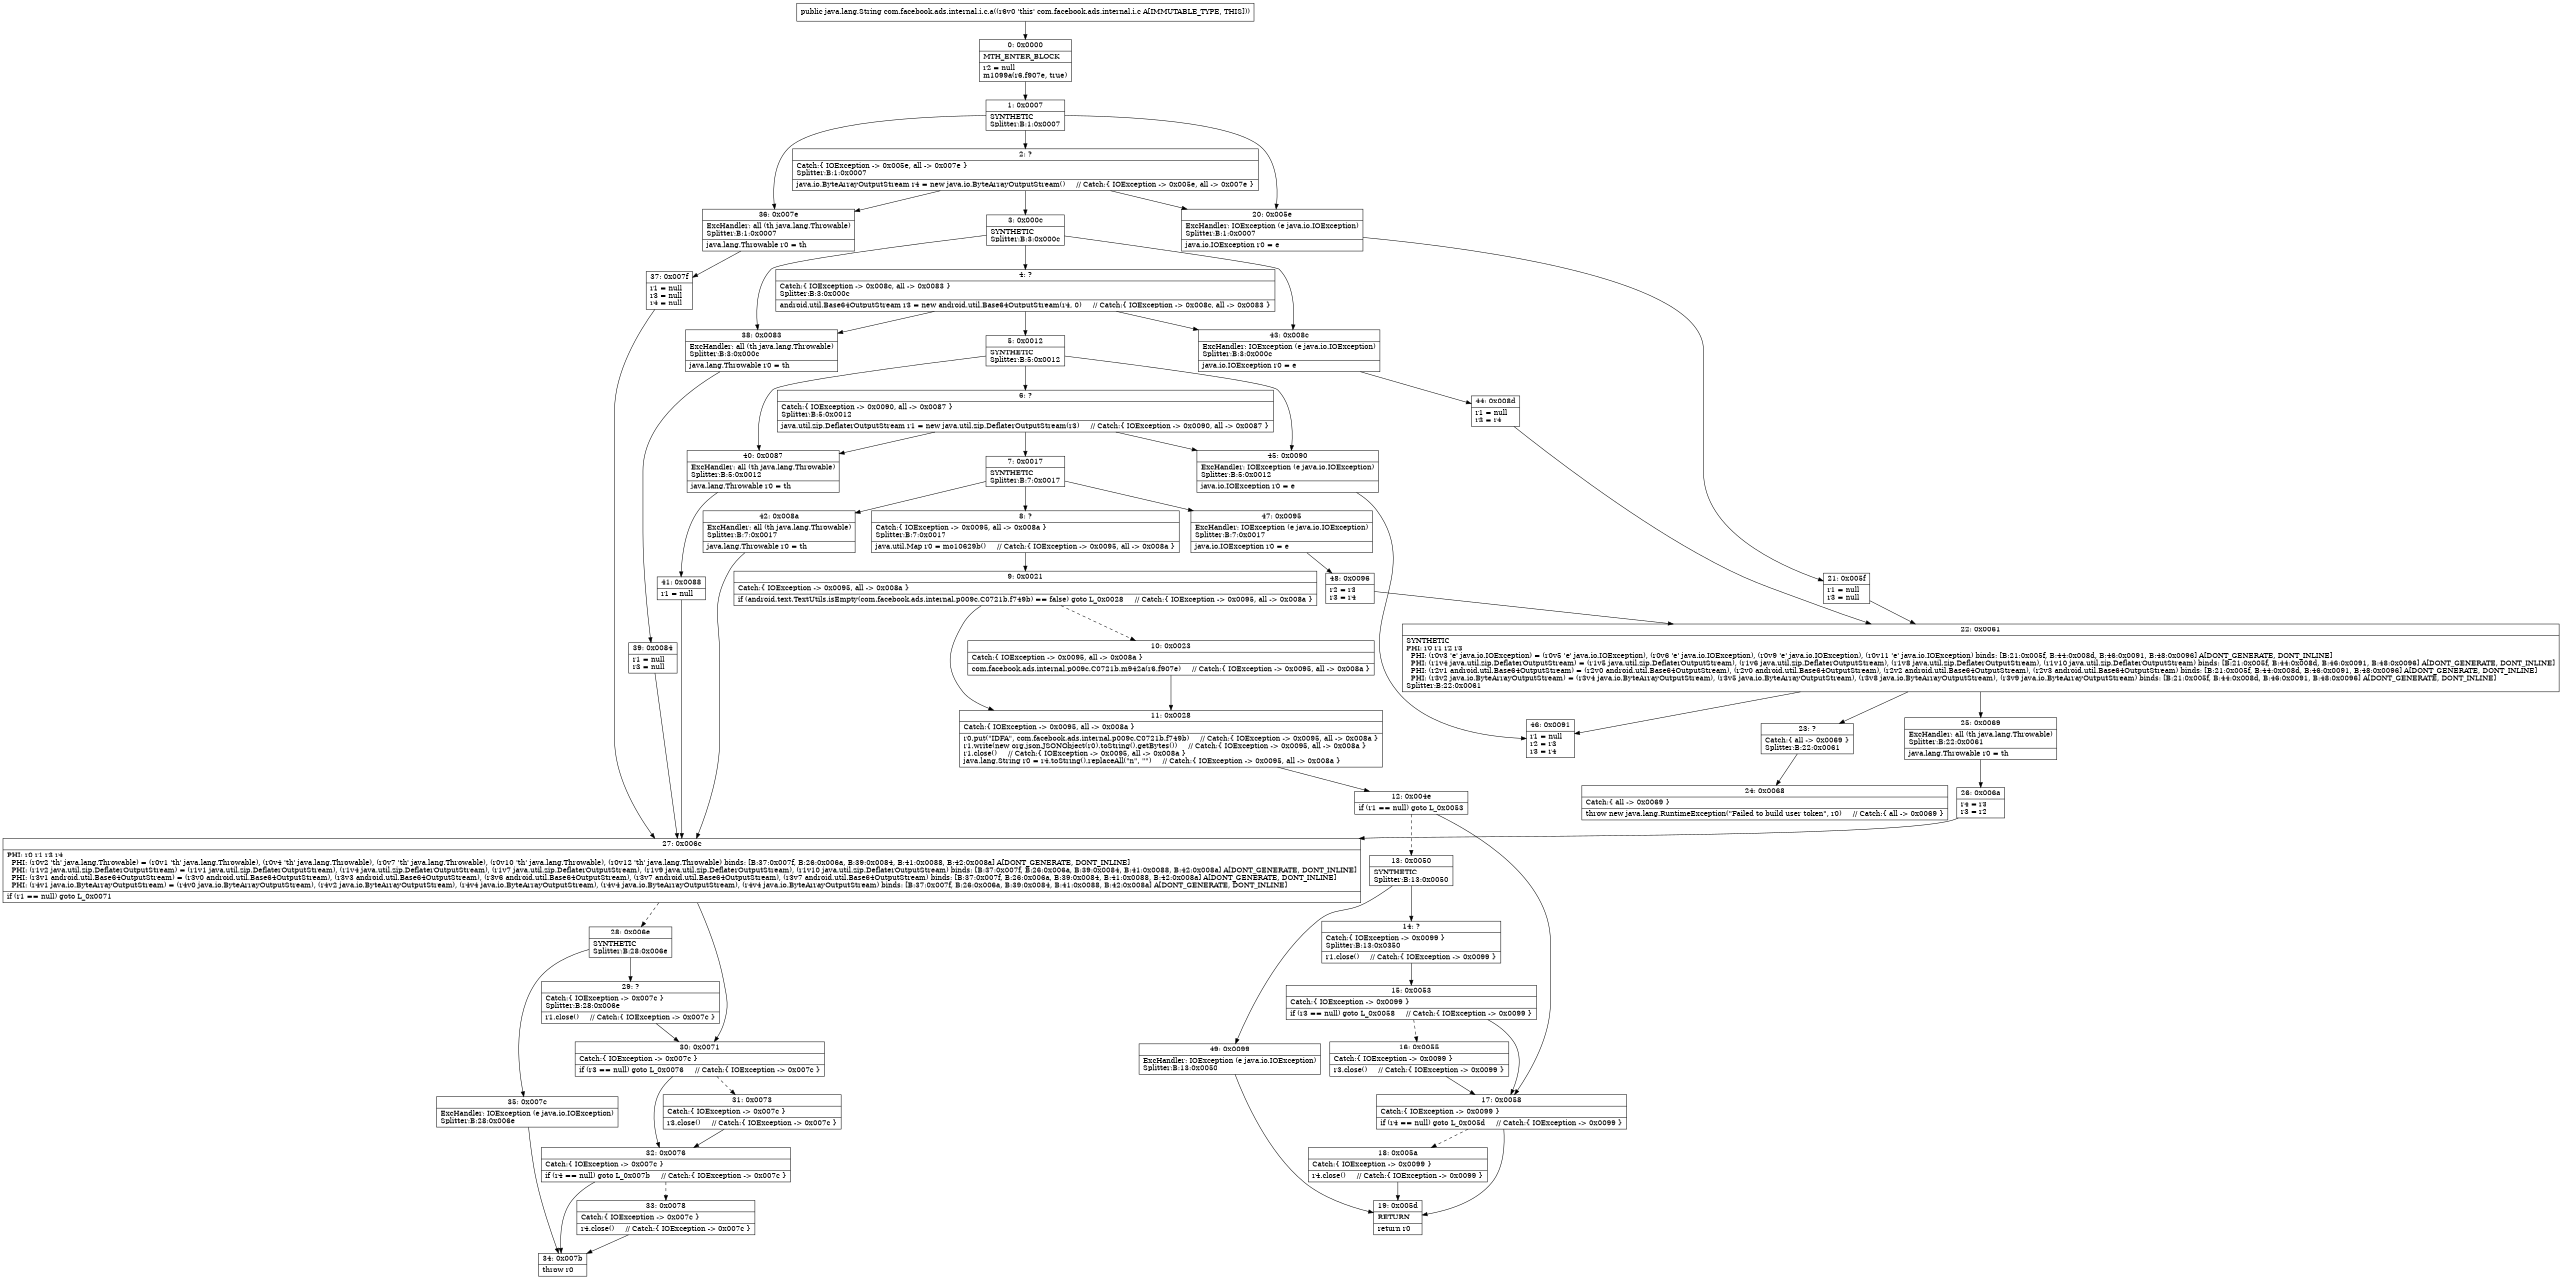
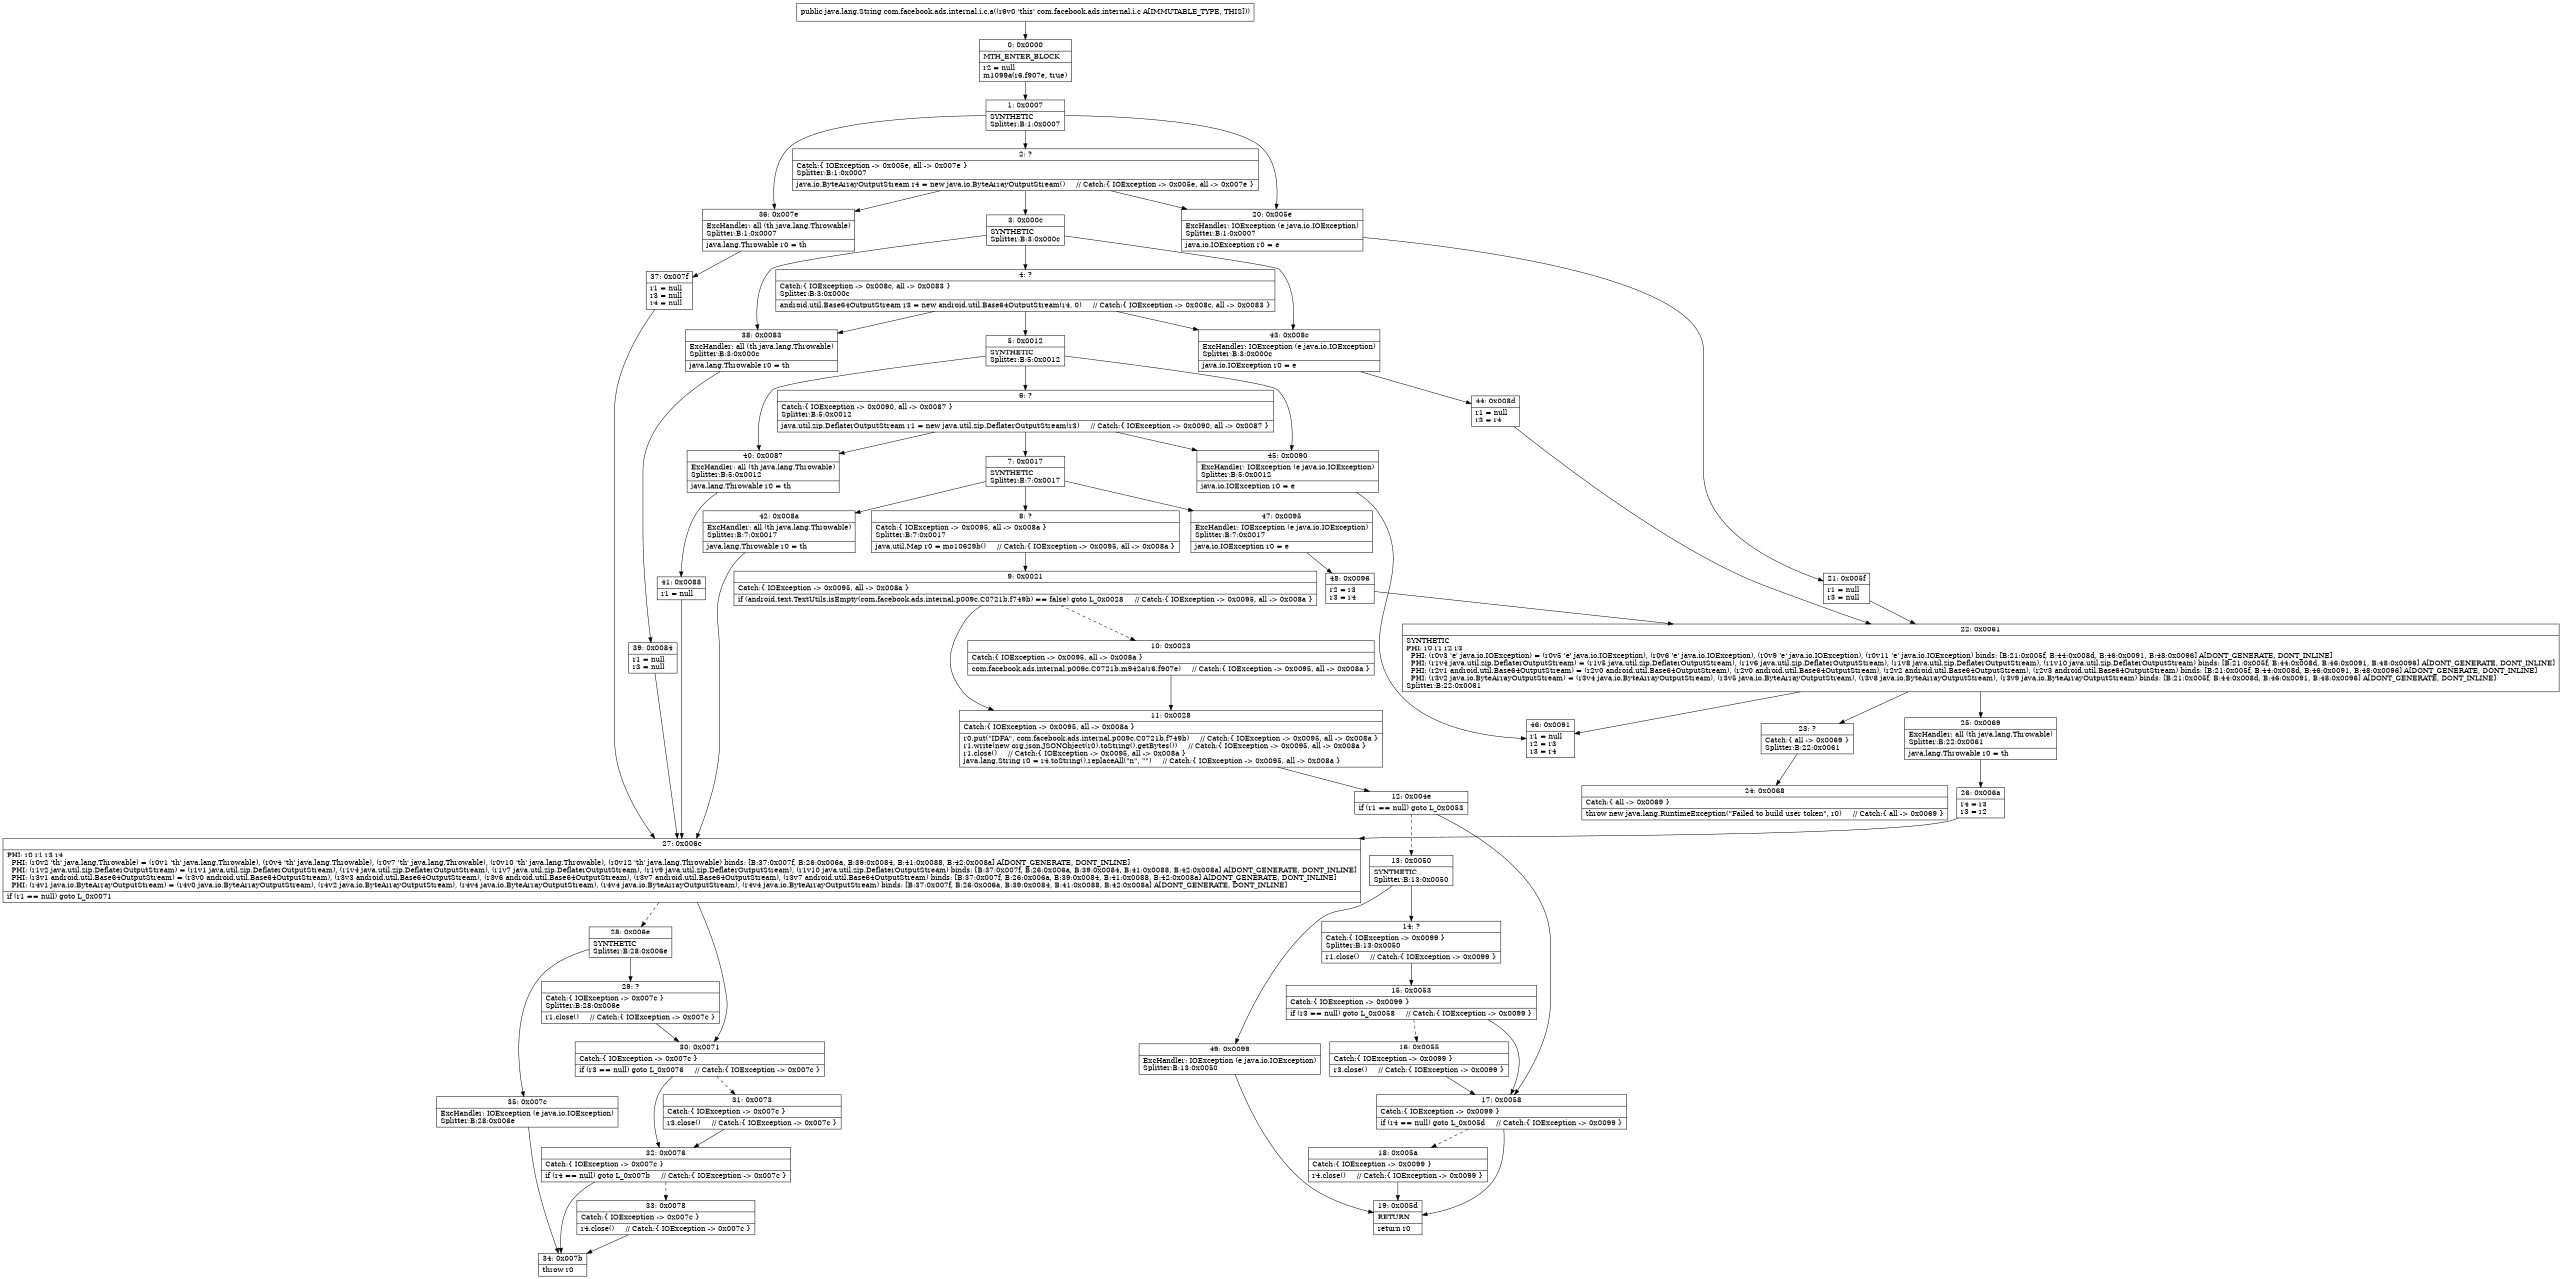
  digraph {
    node [shape=record]
    n1 [label="{0\:\ 0x0000|MTH_ENTER_BLOCK\l|r2 = null\lm1099a(r6.f907e, true)\l}"]
    n2 [label="{1\:\ 0x0007|SYNTHETIC\lSplitter:B:1:0x0007\l}"]
    n3 [label="{2\:\ ?|Catch:\{ IOException \-\> 0x005e, all \-\> 0x007e \}\lSplitter:B:1:0x0007\l|java.io.ByteArrayOutputStream r4 = new java.io.ByteArrayOutputStream()     \/\/ Catch:\{ IOException \-\> 0x005e, all \-\> 0x007e \}\l}"]
    n4 [label="{20\:\ 0x005e|ExcHandler: IOException (e java.io.IOException)\lSplitter:B:1:0x0007\l|java.io.IOException r0 = e\l}"]
    n5 [label="{36\:\ 0x007e|ExcHandler: all (th java.lang.Throwable)\lSplitter:B:1:0x0007\l|java.lang.Throwable r0 = th\l}"]
    n6 [label="{3\:\ 0x000c|SYNTHETIC\lSplitter:B:3:0x000c\l}"]
    n7 [label="{21\:\ 0x005f|r1 = null\lr3 = null\l}"]
    n8 [label="{37\:\ 0x007f|r1 = null\lr3 = null\lr4 = null\l}"]
    n9 [label="{4\:\ ?|Catch:\{ IOException \-\> 0x008c, all \-\> 0x0083 \}\lSplitter:B:3:0x000c\l|android.util.Base64OutputStream r3 = new android.util.Base64OutputStream(r4, 0)     \/\/ Catch:\{ IOException \-\> 0x008c, all \-\> 0x0083 \}\l}"]
    n10 [label="{38\:\ 0x0083|ExcHandler: all (th java.lang.Throwable)\lSplitter:B:3:0x000c\l|java.lang.Throwable r0 = th\l}"]
    n11 [label="{43\:\ 0x008c|ExcHandler: IOException (e java.io.IOException)\lSplitter:B:3:0x000c\l|java.io.IOException r0 = e\l}"]
    n12 [label="{5\:\ 0x0012|SYNTHETIC\lSplitter:B:5:0x0012\l}"]
    n13 [label="{39\:\ 0x0084|r1 = null\lr3 = null\l}"]
    n14 [label="{44\:\ 0x008d|r1 = null\lr3 = r4\l}"]
    n15 [label="{6\:\ ?|Catch:\{ IOException \-\> 0x0090, all \-\> 0x0087 \}\lSplitter:B:5:0x0012\l|java.util.zip.DeflaterOutputStream r1 = new java.util.zip.DeflaterOutputStream(r3)     \/\/ Catch:\{ IOException \-\> 0x0090, all \-\> 0x0087 \}\l}"]
    n16 [label="{40\:\ 0x0087|ExcHandler: all (th java.lang.Throwable)\lSplitter:B:5:0x0012\l|java.lang.Throwable r0 = th\l}"]
    n17 [label="{45\:\ 0x0090|ExcHandler: IOException (e java.io.IOException)\lSplitter:B:5:0x0012\l|java.io.IOException r0 = e\l}"]
    n18 [label="{7\:\ 0x0017|SYNTHETIC\lSplitter:B:7:0x0017\l}"]
    n19 [label="{41\:\ 0x0088|r1 = null\l}"]
    n20 [label="{46\:\ 0x0091|r1 = null\lr2 = r3\lr3 = r4\l}"]
    n21 [label="{8\:\ ?|Catch:\{ IOException \-\> 0x0095, all \-\> 0x008a \}\lSplitter:B:7:0x0017\l|java.util.Map r0 = mo10629b()     \/\/ Catch:\{ IOException \-\> 0x0095, all \-\> 0x008a \}\l}"]
    n22 [label="{42\:\ 0x008a|ExcHandler: all (th java.lang.Throwable)\lSplitter:B:7:0x0017\l|java.lang.Throwable r0 = th\l}"]
    n23 [label="{47\:\ 0x0095|ExcHandler: IOException (e java.io.IOException)\lSplitter:B:7:0x0017\l|java.io.IOException r0 = e\l}"]
    n24 [label="{9\:\ 0x0021|Catch:\{ IOException \-\> 0x0095, all \-\> 0x008a \}\l|if (android.text.TextUtils.isEmpty(com.facebook.ads.internal.p009c.C0721b.f749b) == false) goto L_0x0028     \/\/ Catch:\{ IOException \-\> 0x0095, all \-\> 0x008a \}\l}"]
    n25 [label="{27\:\ 0x006c|PHI: r0 r1 r3 r4 \l  PHI: (r0v2 'th' java.lang.Throwable) = (r0v1 'th' java.lang.Throwable), (r0v4 'th' java.lang.Throwable), (r0v7 'th' java.lang.Throwable), (r0v10 'th' java.lang.Throwable), (r0v12 'th' java.lang.Throwable) binds: [B:37:0x007f, B:26:0x006a, B:39:0x0084, B:41:0x0088, B:42:0x008a] A[DONT_GENERATE, DONT_INLINE]\l  PHI: (r1v2 java.util.zip.DeflaterOutputStream) = (r1v1 java.util.zip.DeflaterOutputStream), (r1v4 java.util.zip.DeflaterOutputStream), (r1v7 java.util.zip.DeflaterOutputStream), (r1v9 java.util.zip.DeflaterOutputStream), (r1v10 java.util.zip.DeflaterOutputStream) binds: [B:37:0x007f, B:26:0x006a, B:39:0x0084, B:41:0x0088, B:42:0x008a] A[DONT_GENERATE, DONT_INLINE]\l  PHI: (r3v1 android.util.Base64OutputStream) = (r3v0 android.util.Base64OutputStream), (r3v3 android.util.Base64OutputStream), (r3v6 android.util.Base64OutputStream), (r3v7 android.util.Base64OutputStream), (r3v7 android.util.Base64OutputStream) binds: [B:37:0x007f, B:26:0x006a, B:39:0x0084, B:41:0x0088, B:42:0x008a] A[DONT_GENERATE, DONT_INLINE]\l  PHI: (r4v1 java.io.ByteArrayOutputStream) = (r4v0 java.io.ByteArrayOutputStream), (r4v2 java.io.ByteArrayOutputStream), (r4v4 java.io.ByteArrayOutputStream), (r4v4 java.io.ByteArrayOutputStream), (r4v4 java.io.ByteArrayOutputStream) binds: [B:37:0x007f, B:26:0x006a, B:39:0x0084, B:41:0x0088, B:42:0x008a] A[DONT_GENERATE, DONT_INLINE]\l|if (r1 == null) goto L_0x0071\l}"]
    n26 [label="{48\:\ 0x0096|r2 = r3\lr3 = r4\l}"]
    n27 [label="{10\:\ 0x0023|Catch:\{ IOException \-\> 0x0095, all \-\> 0x008a \}\l|com.facebook.ads.internal.p009c.C0721b.m942a(r6.f907e)     \/\/ Catch:\{ IOException \-\> 0x0095, all \-\> 0x008a \}\l}"]
    n28 [label="{11\:\ 0x0028|Catch:\{ IOException \-\> 0x0095, all \-\> 0x008a \}\l|r0.put(\"IDFA\", com.facebook.ads.internal.p009c.C0721b.f749b)     \/\/ Catch:\{ IOException \-\> 0x0095, all \-\> 0x008a \}\lr1.write(new org.json.JSONObject(r0).toString().getBytes())     \/\/ Catch:\{ IOException \-\> 0x0095, all \-\> 0x008a \}\lr1.close()     \/\/ Catch:\{ IOException \-\> 0x0095, all \-\> 0x008a \}\ljava.lang.String r0 = r4.toString().replaceAll(\"n\", \"\")     \/\/ Catch:\{ IOException \-\> 0x0095, all \-\> 0x008a \}\l}"]
    n29 [label="{12\:\ 0x004e|if (r1 == null) goto L_0x0053\l}"]
    n30 [label="{13\:\ 0x0050|SYNTHETIC\lSplitter:B:13:0x0050\l}"]
    n31 [label="{17\:\ 0x0058|Catch:\{ IOException \-\> 0x0099 \}\l|if (r4 == null) goto L_0x005d     \/\/ Catch:\{ IOException \-\> 0x0099 \}\l}"]
-   n32 [label="{14\:\ ?|Catch:\{ IOException \-\> 0x0099 \}\lSplitter:B:13:0x0350\l|r1.close()     \/\/ Catch:\{ IOException \-\> 0x0099 \}\l}"]
+   n32 [label="{14\:\ ?|Catch:\{ IOException \-\> 0x0099 \}\lSplitter:B:13:0x0050\l|r1.close()     \/\/ Catch:\{ IOException \-\> 0x0099 \}\l}"]
    n33 [label="{49\:\ 0x0099|ExcHandler: IOException (e java.io.IOException)\lSplitter:B:13:0x0050\l}"]
    n34 [label="{15\:\ 0x0053|Catch:\{ IOException \-\> 0x0099 \}\l|if (r3 == null) goto L_0x0058     \/\/ Catch:\{ IOException \-\> 0x0099 \}\l}"]
    n35 [label="{16\:\ 0x0055|Catch:\{ IOException \-\> 0x0099 \}\l|r3.close()     \/\/ Catch:\{ IOException \-\> 0x0099 \}\l}"]
    n36 [label="{19\:\ 0x005d|RETURN\l|return r0\l}"]
    n37 [label="{18\:\ 0x005a|Catch:\{ IOException \-\> 0x0099 \}\l|r4.close()     \/\/ Catch:\{ IOException \-\> 0x0099 \}\l}"]
    n38 [label="{22\:\ 0x0061|SYNTHETIC\lPHI: r0 r1 r2 r3 \l  PHI: (r0v3 'e' java.io.IOException) = (r0v5 'e' java.io.IOException), (r0v6 'e' java.io.IOException), (r0v9 'e' java.io.IOException), (r0v11 'e' java.io.IOException) binds: [B:21:0x005f, B:44:0x008d, B:46:0x0091, B:48:0x0096] A[DONT_GENERATE, DONT_INLINE]\l  PHI: (r1v4 java.util.zip.DeflaterOutputStream) = (r1v5 java.util.zip.DeflaterOutputStream), (r1v6 java.util.zip.DeflaterOutputStream), (r1v8 java.util.zip.DeflaterOutputStream), (r1v10 java.util.zip.DeflaterOutputStream) binds: [B:21:0x005f, B:44:0x008d, B:46:0x0091, B:48:0x0096] A[DONT_GENERATE, DONT_INLINE]\l  PHI: (r2v1 android.util.Base64OutputStream) = (r2v0 android.util.Base64OutputStream), (r2v0 android.util.Base64OutputStream), (r2v2 android.util.Base64OutputStream), (r2v3 android.util.Base64OutputStream) binds: [B:21:0x005f, B:44:0x008d, B:46:0x0091, B:48:0x0096] A[DONT_GENERATE, DONT_INLINE]\l  PHI: (r3v2 java.io.ByteArrayOutputStream) = (r3v4 java.io.ByteArrayOutputStream), (r3v5 java.io.ByteArrayOutputStream), (r3v8 java.io.ByteArrayOutputStream), (r3v9 java.io.ByteArrayOutputStream) binds: [B:21:0x005f, B:44:0x008d, B:46:0x0091, B:48:0x0096] A[DONT_GENERATE, DONT_INLINE]\lSplitter:B:22:0x0061\l}"]
    n39 [label="{23\:\ ?|Catch:\{ all \-\> 0x0069 \}\lSplitter:B:22:0x0061\l}"]
    n40 [label="{25\:\ 0x0069|ExcHandler: all (th java.lang.Throwable)\lSplitter:B:22:0x0061\l|java.lang.Throwable r0 = th\l}"]
    n41 [label="{24\:\ 0x0068|Catch:\{ all \-\> 0x0069 \}\l|throw new java.lang.RuntimeException(\"Failed to build user token\", r0)     \/\/ Catch:\{ all \-\> 0x0069 \}\l}"]
    n42 [label="{26\:\ 0x006a|r4 = r3\lr3 = r2\l}"]
    n43 [label="{28\:\ 0x006e|SYNTHETIC\lSplitter:B:28:0x006e\l}"]
    n44 [label="{30\:\ 0x0071|Catch:\{ IOException \-\> 0x007c \}\l|if (r3 == null) goto L_0x0076     \/\/ Catch:\{ IOException \-\> 0x007c \}\l}"]
    n45 [label="{29\:\ ?|Catch:\{ IOException \-\> 0x007c \}\lSplitter:B:28:0x006e\l|r1.close()     \/\/ Catch:\{ IOException \-\> 0x007c \}\l}"]
    n46 [label="{35\:\ 0x007c|ExcHandler: IOException (e java.io.IOException)\lSplitter:B:28:0x006e\l}"]
    n47 [label="{31\:\ 0x0073|Catch:\{ IOException \-\> 0x007c \}\l|r3.close()     \/\/ Catch:\{ IOException \-\> 0x007c \}\l}"]
    n48 [label="{32\:\ 0x0076|Catch:\{ IOException \-\> 0x007c \}\l|if (r4 == null) goto L_0x007b     \/\/ Catch:\{ IOException \-\> 0x007c \}\l}"]
    n49 [label="{34\:\ 0x007b|throw r0\l}"]
    n50 [label="{33\:\ 0x0078|Catch:\{ IOException \-\> 0x007c \}\l|r4.close()     \/\/ Catch:\{ IOException \-\> 0x007c \}\l}"]
    n51 [label="{public java.lang.String com.facebook.ads.internal.i.c.a((r6v0 'this' com.facebook.ads.internal.i.c A[IMMUTABLE_TYPE, THIS])) }"]
    n1 -> n2
    n2 -> n3
    n2 -> n4
    n2 -> n5
    n3 -> n4
    n3 -> n5
    n3 -> n6
    n4 -> n7
    n5 -> n8
    n6 -> n9
    n6 -> n10
    n6 -> n11
    n7 -> n38
    n8 -> n25
    n9 -> n10
    n9 -> n11
    n9 -> n12
    n10 -> n13
    n11 -> n14
    n12 -> n15
    n12 -> n16
    n12 -> n17
    n13 -> n25
    n14 -> n38
    n15 -> n16
    n15 -> n17
    n15 -> n18
    n16 -> n19
    n17 -> n20
    n18 -> n21
    n18 -> n22
    n18 -> n23
    n19 -> n25
    n21 -> n24
    n22 -> n25
    n23 -> n26
    n24 -> n27 [style=dashed]
    n24 -> n28
    n25 -> n43 [style=dashed]
    n25 -> n44
    n26 -> n38
    n27 -> n28
    n28 -> n29
    n29 -> n30 [style=dashed]
    n29 -> n31
    n30 -> n32
    n30 -> n33
    n31 -> n36
    n31 -> n37 [style=dashed]
    n32 -> n34
    n33 -> n36
    n34 -> n31
    n34 -> n35 [style=dashed]
    n35 -> n31
    n37 -> n36
    n38 -> n20
    n38 -> n39
    n38 -> n40
    n39 -> n41
    n40 -> n42
    n42 -> n25
    n43 -> n45
    n43 -> n46
    n44 -> n47 [style=dashed]
    n44 -> n48
    n45 -> n44
    n46 -> n49
    n47 -> n48
    n48 -> n49
    n48 -> n50 [style=dashed]
    n50 -> n49
    n51 -> n1
  }
